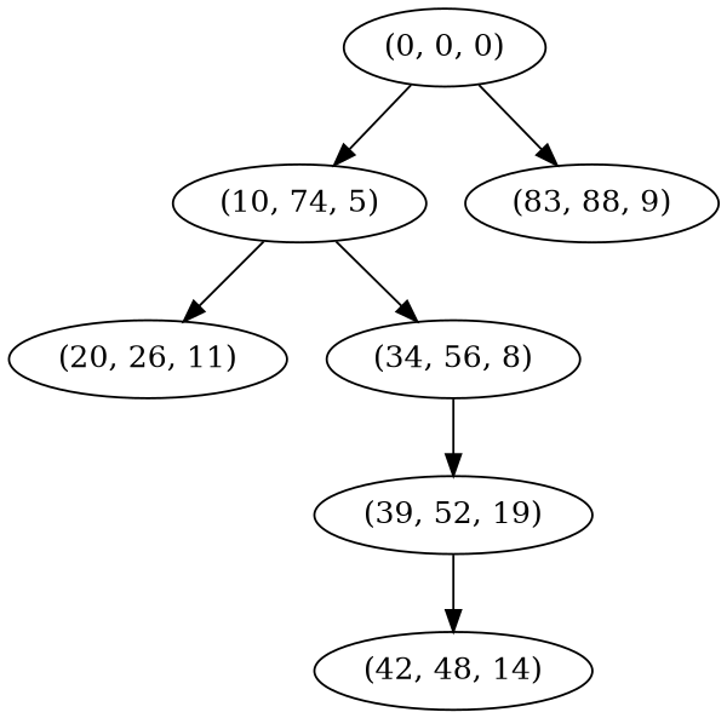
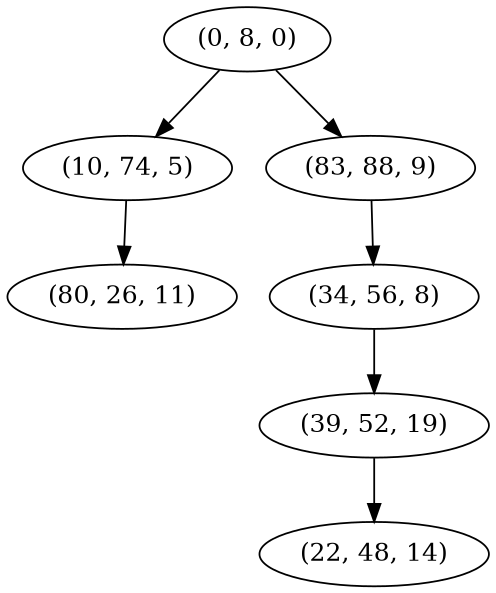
  digraph {
-   "(0, 0, 0)"
+   "(0, 0, 0)" [label="(0, 8, 0)"]
    "(10, 74, 5)"
    n3 [label="(83, 88, 9)"]
-   "(20, 26, 11)"
+   "(20, 26, 11)" [label="(80, 26, 11)"]
    "(34, 56, 8)"
    n6 [label="(39, 52, 19)"]
-   "(42, 48, 14)"
+   "(42, 48, 14)" [label="(22, 48, 14)"]
    "(0, 0, 0)" -> "(10, 74, 5)"
    "(0, 0, 0)" -> n3
    "(10, 74, 5)" -> "(20, 26, 11)"
-   "(10, 74, 5)" -> "(34, 56, 8)"
+   n3 -> "(34, 56, 8)"
    "(34, 56, 8)" -> n6
    n6 -> "(42, 48, 14)"
  }
